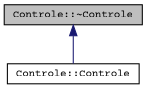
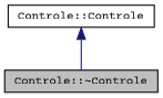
  digraph {
    rankdir=TB
    fontname="Courier Prime"
    node [color=black fontname="Courier Prime" fontsize=10 shape=record style=filled]
    n1 [fillcolor=grey75 fontcolor=black height=0.2 label="Controle::~Controle" width=0.4]
    n2 [fillcolor=white height=0.2 label="Controle::Controle" width=0.4]
-   n1 -> n2 [color=midnightblue dir=back fontname="Courier Prime" fontsize=10 labelfontname=Helvetica labelfontsize=10 style=solid]
+   n2 -> n1 [color=midnightblue dir=back fontname="Courier Prime" fontsize=10 labelfontname=Helvetica labelfontsize=10 style=solid]
  }
